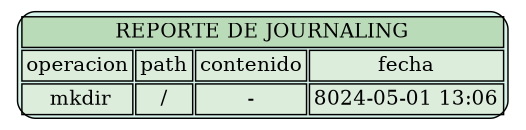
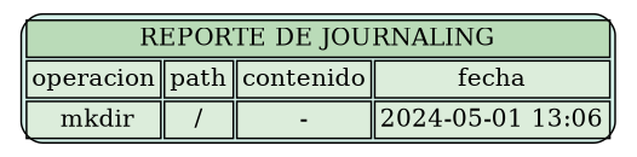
  digraph {
-   n1 [label=<   <TABLE style="rounded" bgcolor=" #d5f2e9 ">   <TR>   <TD COLSPAN = '4' bgcolor="  #badbb8 ">REPORTE DE JOURNALING</TD>   </TR> <TR> <TD bgcolor="  #dceddb  ">operacion</TD>   <TD bgcolor="  #dceddb ">path</TD>     <TD bgcolor="  #dceddb ">contenido</TD>       <TD bgcolor="  #dceddb ">fecha</TD>   </TR>   <TR> <TD bgcolor="  #dceddb  "> mkdir</TD>   <TD bgcolor="  #dceddb ">/</TD>     <TD bgcolor="  #dceddb ">-</TD>       <TD bgcolor="  #dceddb ">8024-05-01 13:06</TD>   </TR>        </TABLE>> shape=none]
+   n1 [label=<   <TABLE style="rounded" bgcolor=" #d5f2e9 ">   <TR>   <TD COLSPAN = '4' bgcolor="  #badbb8 ">REPORTE DE JOURNALING</TD>   </TR> <TR> <TD bgcolor="  #dceddb  ">operacion</TD>   <TD bgcolor="  #dceddb ">path</TD>     <TD bgcolor="  #dceddb ">contenido</TD>       <TD bgcolor="  #dceddb ">fecha</TD>   </TR>   <TR> <TD bgcolor="  #dceddb  "> mkdir</TD>   <TD bgcolor="  #dceddb ">/</TD>     <TD bgcolor="  #dceddb ">-</TD>       <TD bgcolor="  #dceddb ">2024-05-01 13:06</TD>   </TR>        </TABLE>> shape=none]
  }
